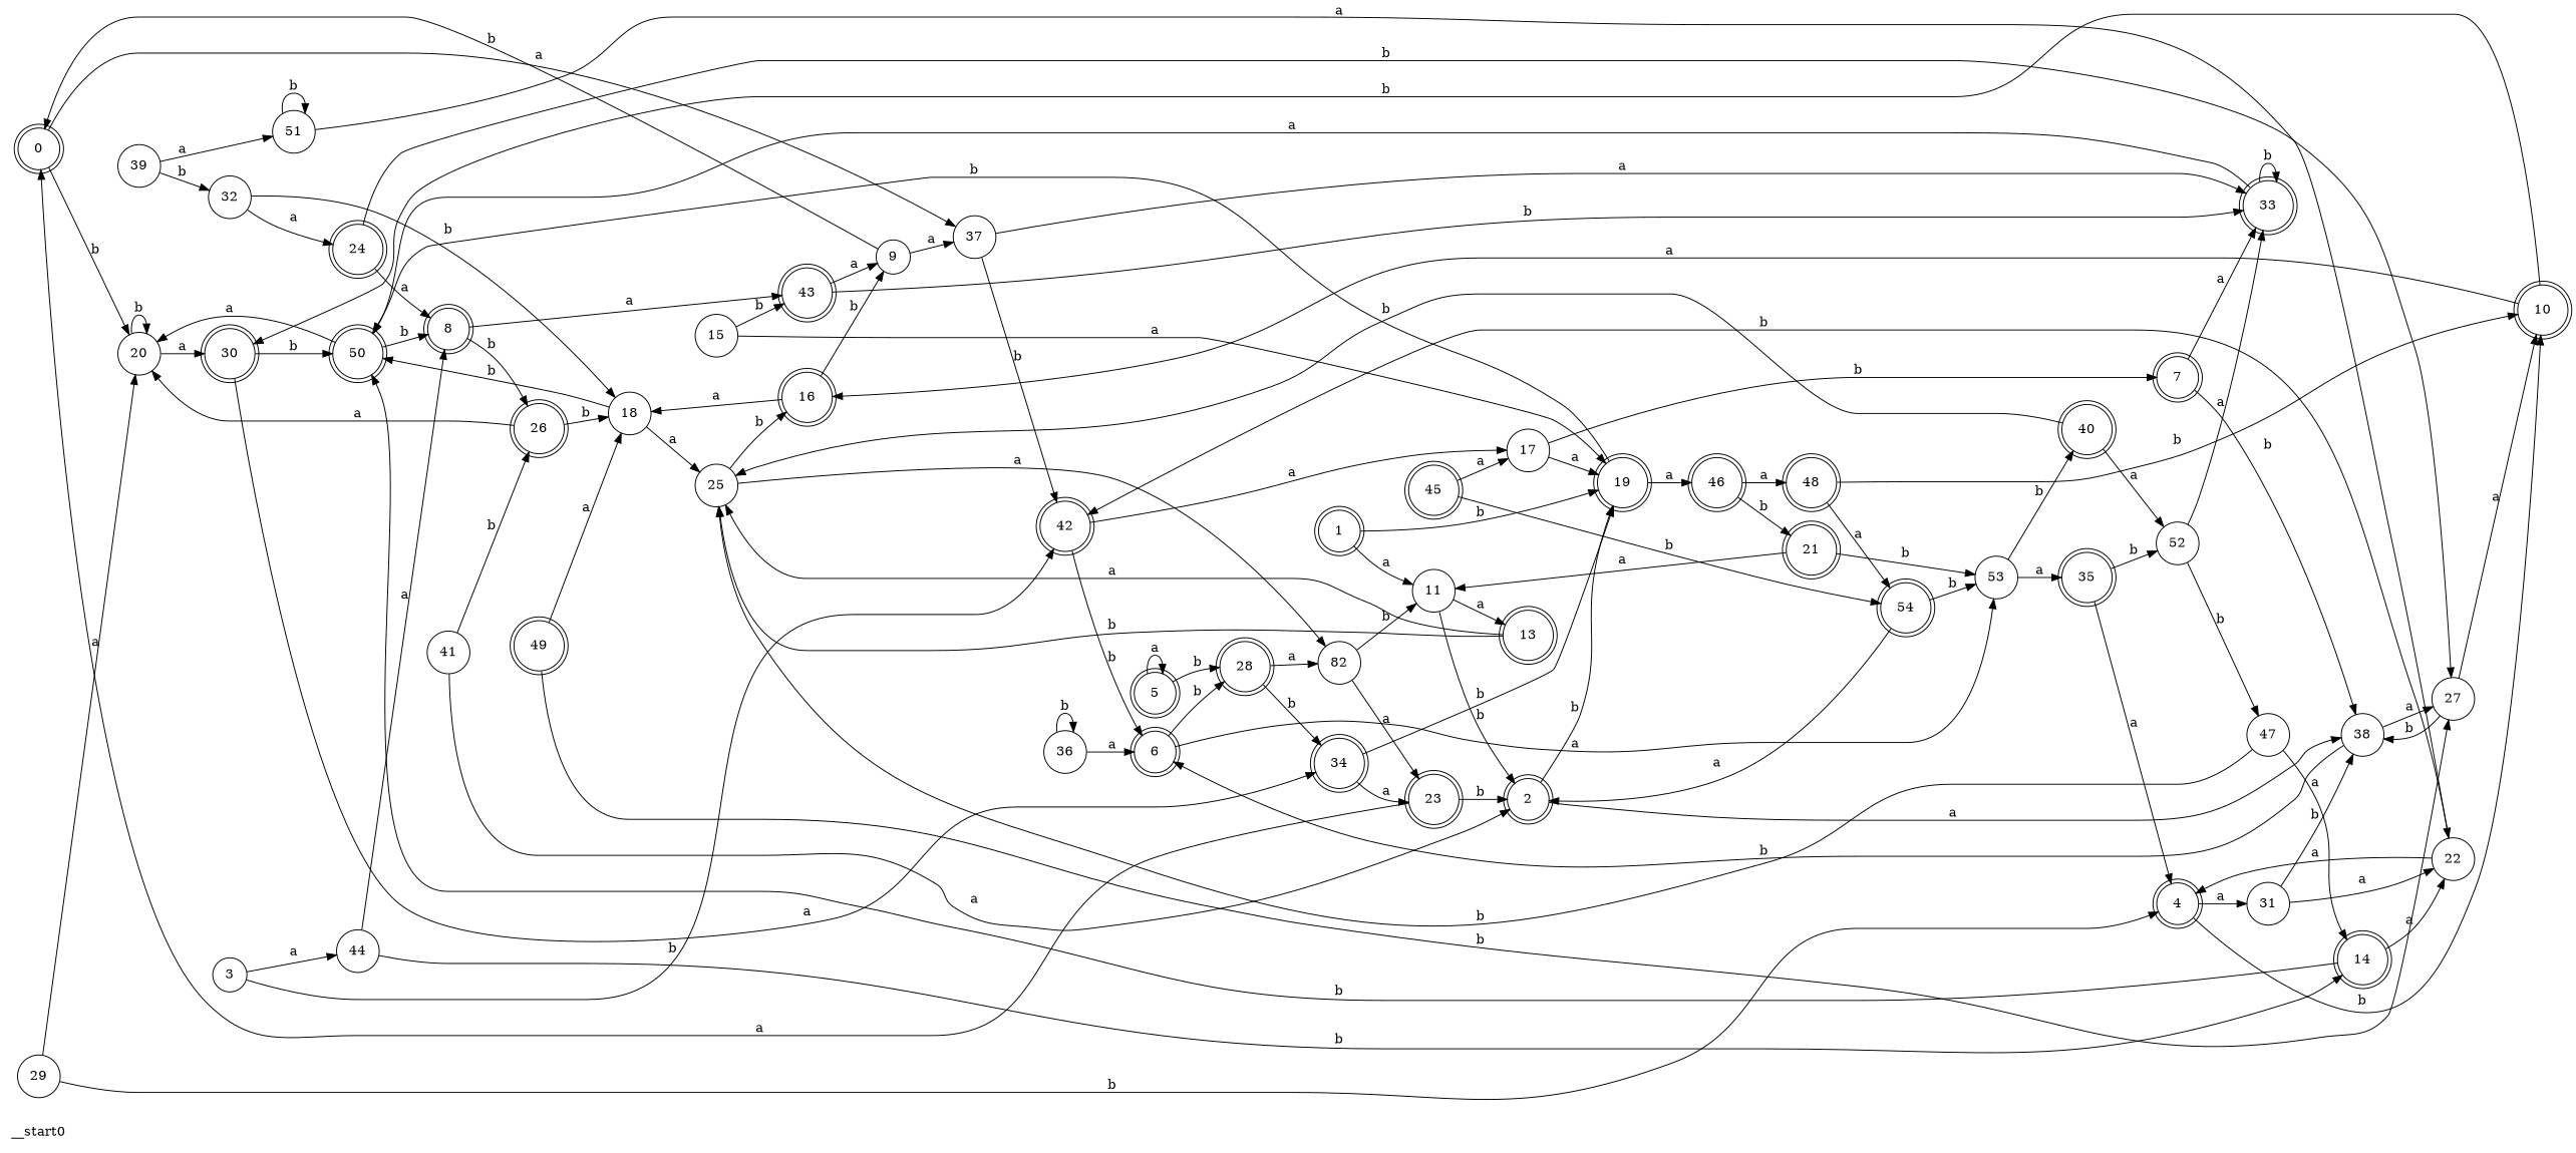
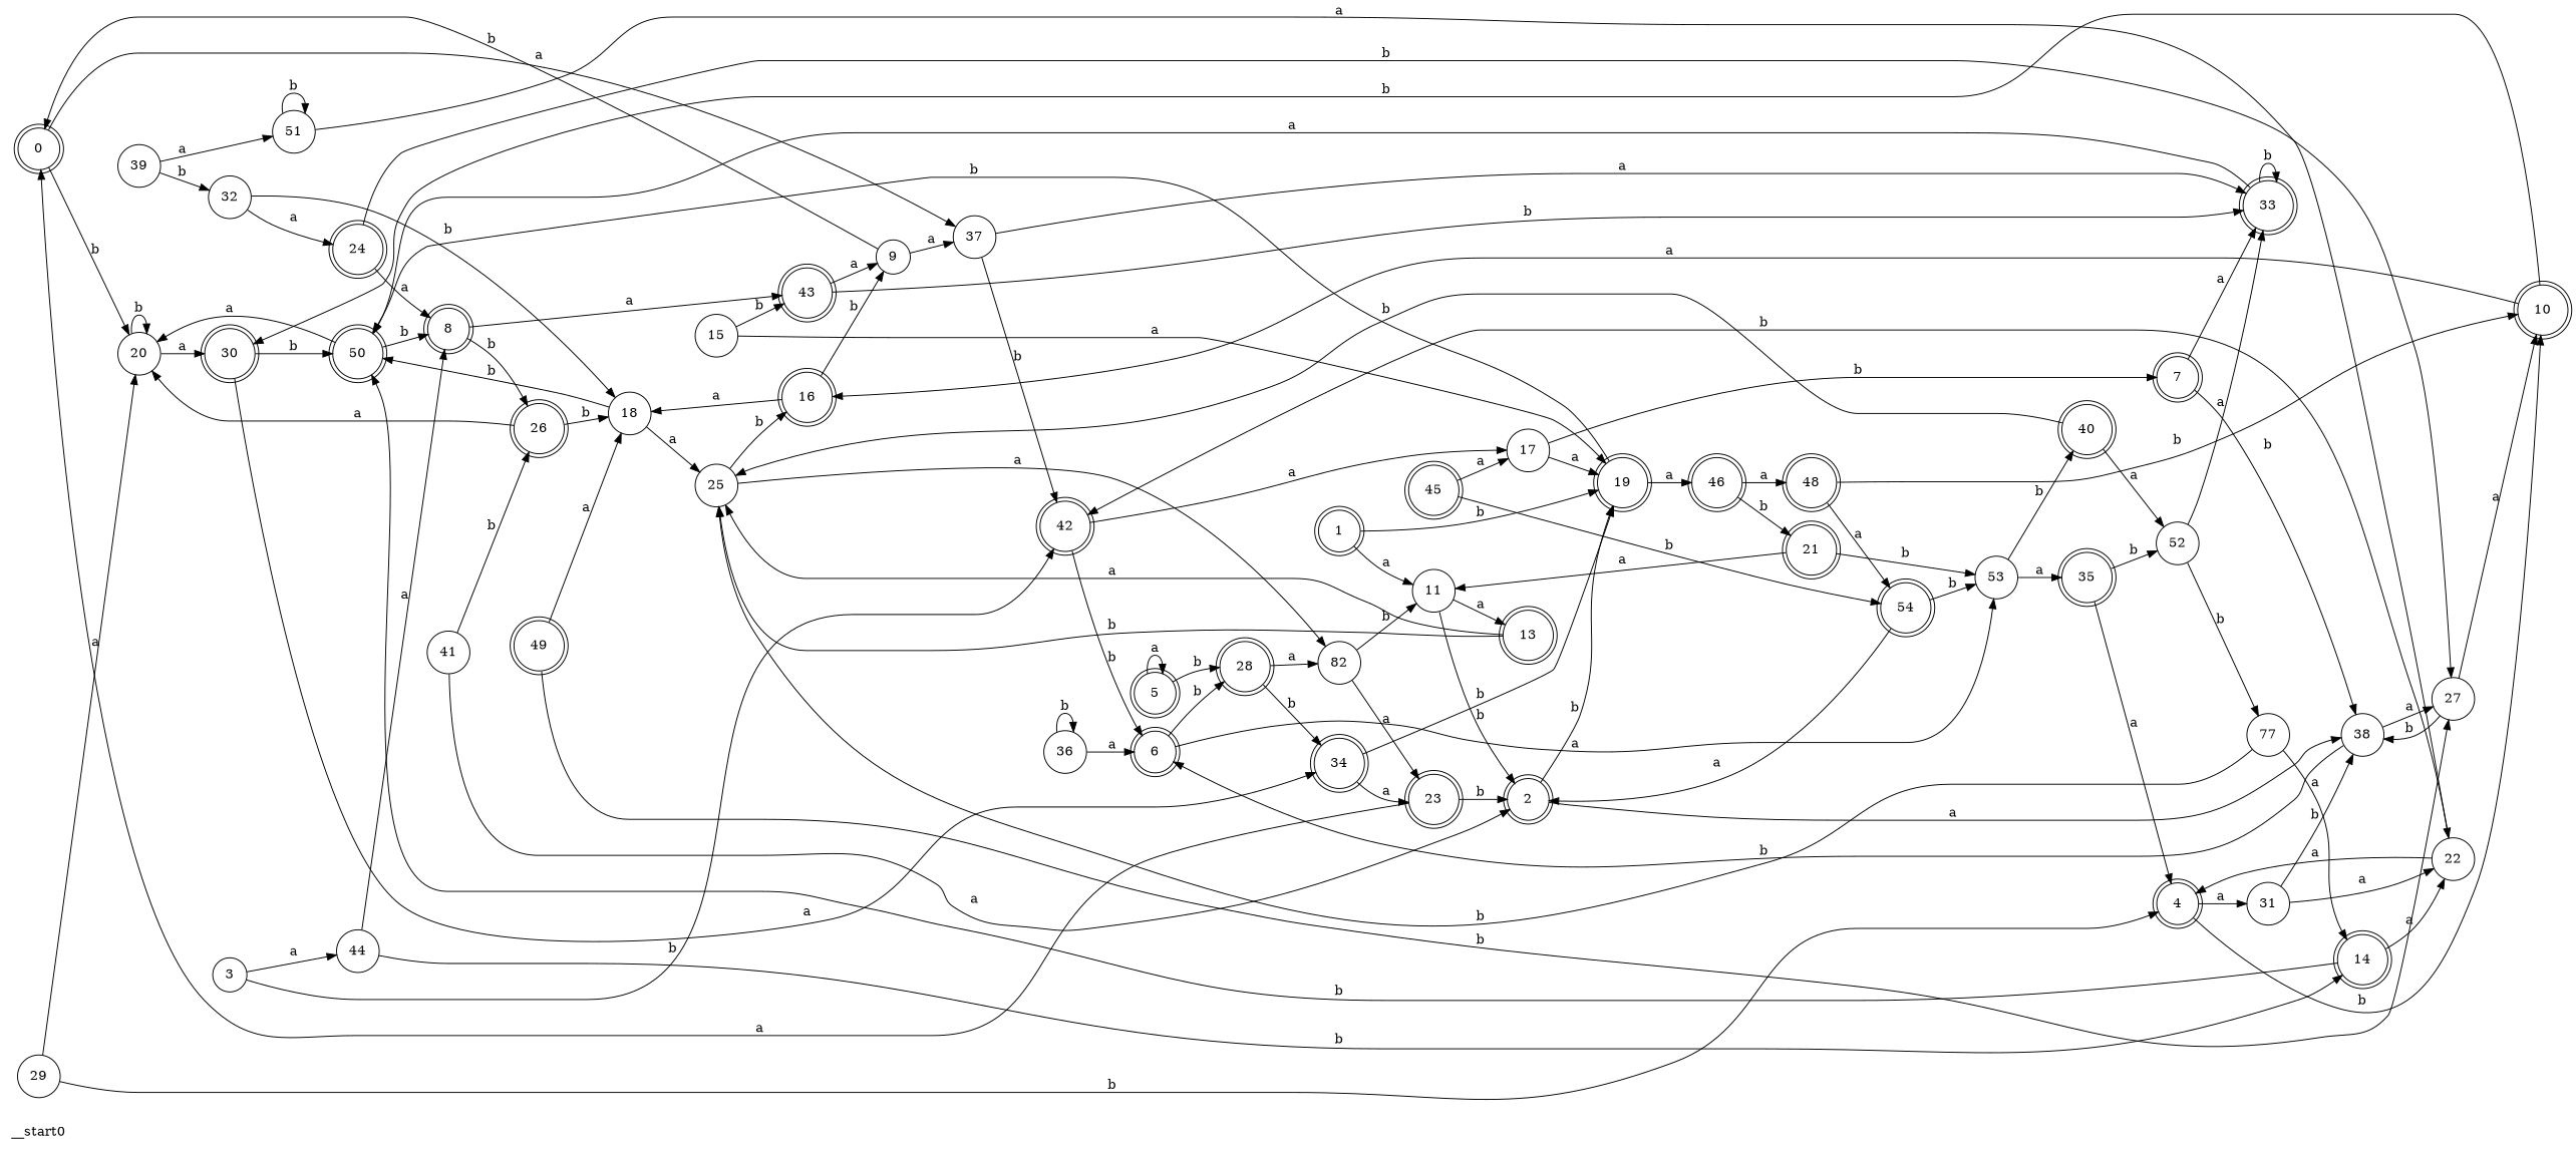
  digraph {
    rankdir=LR
    node [shape=doublecircle color=black fillcolor=white style="rounded,filled"]
    __start0 [shape=none color="" fillcolor="" style=""]
    n2 [label=0]
    n3 [label=20 shape=circle style=filled]
    n4 [label=37 shape=circle style=filled]
    n5 [label=30]
    n6 [label=42]
    n7 [label=33]
    n8 [label=1]
    n9 [label=11 shape=circle style=filled]
    n10 [label=19]
    n11 [label=2]
    n12 [label=13]
    n13 [label=50]
    n14 [label=46]
    n15 [label=38 shape=circle style=filled]
    n16 [label=6]
    n17 [label=27 shape=circle style=filled]
    n18 [label=3 shape=circle style=filled]
    n19 [label=44 shape=circle style=filled]
    n20 [label=17 shape=circle style=filled]
    n21 [label=8]
    n22 [label=14]
    n23 [label=4]
    n24 [label=10]
    n25 [label=31 shape=circle style=filled]
    n26 [label=16]
    n27 [label=22 shape=circle style=filled]
    n28 [label=5]
    n29 [label=28]
    n30 [label=82 shape=circle style=filled]
    n31 [label=34]
    n32 [label=53 shape=circle style=filled]
    n33 [label=35]
    n34 [label=40]
    n35 [label=7]
    n36 [label=26]
    n37 [label=43]
    n38 [label=18 shape=circle style=filled]
    n39 [label=9 shape=circle style=filled]
    n40 [label=25 shape=circle style=filled]
    n41 [label=23]
    n42 [label=15 shape=circle style=filled]
    n43 [label=21]
    n44 [label=48]
    n45 [label=24]
    n46 [label=29 shape=circle style=filled]
    n47 [label=32 shape=circle style=filled]
    n48 [label=52 shape=circle style=filled]
-   n49 [label=47 shape=circle style=filled]
+   n49 [label=77 shape=circle style=filled]
    n50 [label=36 shape=circle style=filled]
    n51 [label=39 shape=circle style=filled]
    n52 [label=51 shape=circle style=filled]
    n53 [label=41 shape=circle style=filled]
    n54 [label=45]
    n55 [label=54]
    n56 [label=49]
    n2 -> n3 [label=b]
    n2 -> n4 [label=a]
    n3 -> n3 [label=b]
    n3 -> n5 [label=a]
    n4 -> n6 [label=b]
    n4 -> n7 [label=a]
    n5 -> n13 [label=b]
    n5 -> n31 [label=a]
    n6 -> n16 [label=b]
    n6 -> n20 [label=a]
    n7 -> n7 [label=b]
    n7 -> n13 [label=a]
    n8 -> n9 [label=a]
    n8 -> n10 [label=b]
    n9 -> n11 [label=b]
    n9 -> n12 [label=a]
    n10 -> n13 [label=b]
    n10 -> n14 [label=a]
    n11 -> n10 [label=b]
    n11 -> n15 [label=a]
    n12 -> n40 [label=a]
    n12 -> n40 [label=b]
    n13 -> n3 [label=a]
    n13 -> n21 [label=b]
    n14 -> n43 [label=b]
    n14 -> n44 [label=a]
    n15 -> n16 [label=b]
    n15 -> n17 [label=a]
    n16 -> n29 [label=b]
    n16 -> n32 [label=a]
    n17 -> n15 [label=b]
    n17 -> n24 [label=a]
    n18 -> n6 [label=b]
    n18 -> n19 [label=a]
    n19 -> n21 [label=a]
    n19 -> n22 [label=b]
    n20 -> n10 [label=a]
    n20 -> n35 [label=b]
    n21 -> n36 [label=b]
    n21 -> n37 [label=a]
    n22 -> n13 [label=b]
    n22 -> n27 [label=a]
    n23 -> n24 [label=b]
    n23 -> n25 [label=a]
    n24 -> n5 [label=b]
    n24 -> n26 [label=a]
    n25 -> n15 [label=b]
    n25 -> n27 [label=a]
    n26 -> n38 [label=a]
    n26 -> n39 [label=b]
    n27 -> n6 [label=b]
    n27 -> n23 [label=a]
    n28 -> n28 [label=a]
    n28 -> n29 [label=b]
    n29 -> n30 [label=a]
    n29 -> n31 [label=b]
    n30 -> n9 [label=b]
    n30 -> n41 [label=a]
    n31 -> n10 [label=b]
    n31 -> n41 [label=a]
    n32 -> n33 [label=a]
    n32 -> n34 [label=b]
    n33 -> n23 [label=a]
    n33 -> n48 [label=b]
    n34 -> n40 [label=b]
    n34 -> n48 [label=a]
    n35 -> n7 [label=a]
    n35 -> n15 [label=b]
    n36 -> n3 [label=a]
    n36 -> n38 [label=b]
    n37 -> n7 [label=b]
    n37 -> n39 [label=a]
    n38 -> n13 [label=b]
    n38 -> n40 [label=a]
    n39 -> n2 [label=b]
    n39 -> n4 [label=a]
    n40 -> n26 [label=b]
    n40 -> n30 [label=a]
    n41 -> n2 [label=a]
    n41 -> n11 [label=b]
    n42 -> n10 [label=a]
    n42 -> n37 [label=b]
    n43 -> n9 [label=a]
    n43 -> n32 [label=b]
    n44 -> n24 [label=b]
    n44 -> n55 [label=a]
    n45 -> n17 [label=b]
    n45 -> n21 [label=a]
    n46 -> n3 [label=a]
    n46 -> n23 [label=b]
    n47 -> n38 [label=b]
    n47 -> n45 [label=a]
    n48 -> n7 [label=a]
    n48 -> n49 [label=b]
    n49 -> n22 [label=a]
    n49 -> n40 [label=b]
    n50 -> n16 [label=a]
    n50 -> n50 [label=b]
    n51 -> n47 [label=b]
    n51 -> n52 [label=a]
    n52 -> n27 [label=a]
    n52 -> n52 [label=b]
    n53 -> n11 [label=a]
    n53 -> n36 [label=b]
    n54 -> n20 [label=a]
    n54 -> n55 [label=b]
    n55 -> n11 [label=a]
    n55 -> n32 [label=b]
    n56 -> n17 [label=b]
    n56 -> n38 [label=a]
  }
